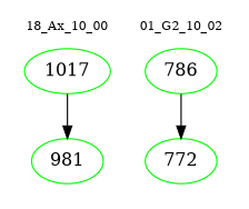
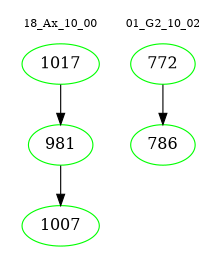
  digraph {
    node [color=green]
    edge [color=black]
    n1 [label=1017]
    n2 [label=981]
+   n3 [label=1007]
    n4 [label=772]
    n5 [label=786]
    subgraph cluster_1 {
      color=white
      fontsize=10
      label="18_Ax_10_00"
      n1
      n2
+     n3
    }
    subgraph cluster_2 {
      color=white
      fontsize=10
      label="01_G2_10_02"
      n4
      n5
    }
    n1 -> n2
-   n5 -> n4
+   n2 -> n3
+   n4 -> n5
  }
